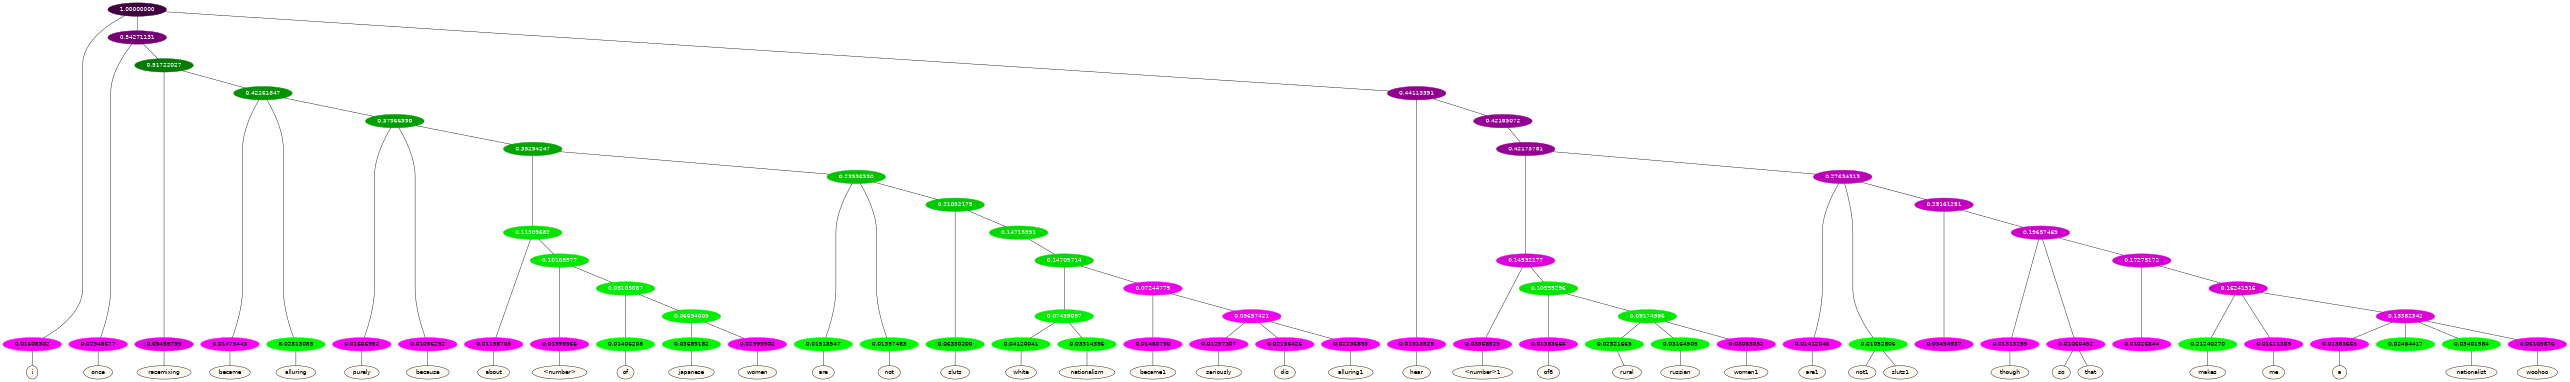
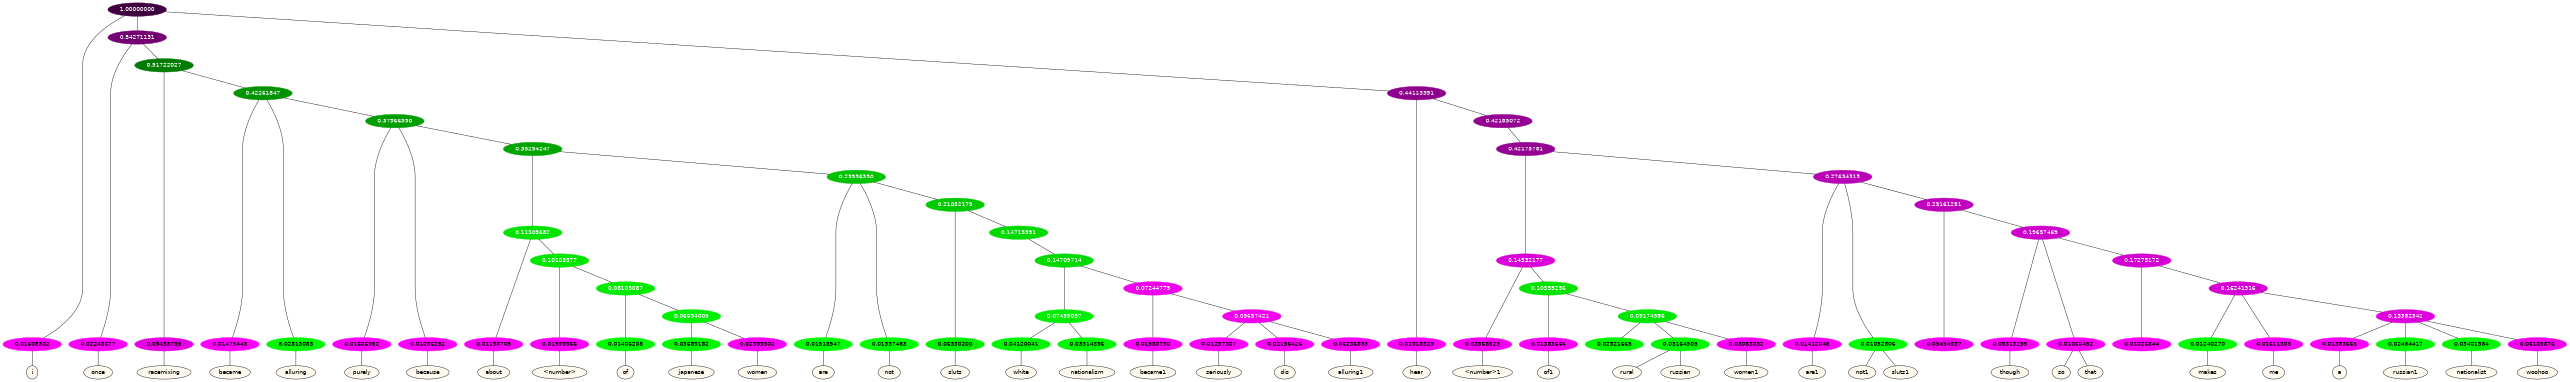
  graph {
    fontname="DejaVu Sans"
    node [color=black fontname="DejaVu Sans" format=png nodesep=0.001 ordering=out overlap_scaling=0.01 ranksep=0.001 style=filled]
    edge [fontname="DejaVu Sans"]
    n1 [fillcolor=floralwhite height=0.15 label=once style="filled,solid" width=0.15]
    n2 [fillcolor=floralwhite height=0.15 label=racemixing style="filled,solid" width=0.15]
    n3 [fillcolor=floralwhite height=0.15 label=became style="filled,solid" width=0.15]
    n4 [fillcolor=floralwhite height=0.15 label=alluring style="filled,solid" width=0.15]
    n5 [fillcolor=floralwhite height=0.15 label=purely style="filled,solid" width=0.15]
    n6 [fillcolor=floralwhite height=0.15 label=because style="filled,solid" width=0.15]
    n7 [fillcolor=floralwhite height=0.15 label=about style="filled,solid" width=0.15]
    n8 [fillcolor=floralwhite height=0.15 label="\<number\>" style="filled,solid" width=0.15]
    n9 [fillcolor=floralwhite height=0.15 label=of style="filled,solid" width=0.15]
    n10 [fillcolor=floralwhite height=0.15 label=japanese style="filled,solid" width=0.15]
    n11 [fillcolor=floralwhite height=0.15 label=women style="filled,solid" width=0.15]
    n12 [fillcolor=floralwhite height=0.15 label=are style="filled,solid" width=0.15]
    n13 [fillcolor=floralwhite height=0.15 label=not style="filled,solid" width=0.15]
    n14 [fillcolor=floralwhite height=0.15 label=sluts style="filled,solid" width=0.15]
    n15 [fillcolor=floralwhite height=0.15 label=white style="filled,solid" width=0.15]
    n16 [fillcolor=floralwhite height=0.15 label=nationalism style="filled,solid" width=0.15]
    n17 [fillcolor=floralwhite height=0.15 label=became1 style="filled,solid" width=0.15]
    n18 [fillcolor=floralwhite height=0.15 label=seriously style="filled,solid" width=0.15]
    n19 [fillcolor=floralwhite height=0.15 label=dis style="filled,solid" width=0.15]
    n20 [fillcolor=floralwhite height=0.15 label=alluring1 style="filled,solid" width=0.15]
    n21 [fillcolor=floralwhite height=0.15 label=i style="filled,solid" width=0.15]
    n22 [fillcolor=floralwhite height=0.15 label=hear style="filled,solid" width=0.15]
    n23 [fillcolor=floralwhite height=0.15 label="\<number\>1" style="filled,solid" width=0.15]
-   n24 [fillcolor=floralwhite height=0.15 label=of8 style="filled,solid" width=0.15]
+   n24 [fillcolor=floralwhite height=0.15 label=of1 style="filled,solid" width=0.15]
    n25 [fillcolor=floralwhite height=0.15 label=rural style="filled,solid" width=0.15]
    n26 [fillcolor=floralwhite height=0.15 label=russian style="filled,solid" width=0.15]
    n27 [fillcolor=floralwhite height=0.15 label=women1 style="filled,solid" width=0.15]
    n28 [fillcolor=floralwhite height=0.15 label=are1 style="filled,solid" width=0.15]
    n29 [fillcolor=floralwhite height=0.15 label=not1 style="filled,solid" width=0.15]
    n30 [fillcolor=floralwhite height=0.15 label=sluts1 style="filled,solid" width=0.15]
    n31 [fillcolor=floralwhite height=0.15 label=though style="filled,solid" width=0.15]
    n32 [fillcolor=floralwhite height=0.15 label=so style="filled,solid" width=0.15]
    n33 [fillcolor=floralwhite height=0.15 label=that style="filled,solid" width=0.15]
    n34 [fillcolor=floralwhite height=0.15 label=makes style="filled,solid" width=0.15]
    n35 [fillcolor=floralwhite height=0.15 label=me style="filled,solid" width=0.15]
    n36 [fillcolor=floralwhite height=0.15 label=a style="filled,solid" width=0.15]
+   n37 [fillcolor=floralwhite height=0.15 label=russian1 style="filled,solid" width=0.15]
    n38 [fillcolor=floralwhite height=0.15 label=nationalist style="filled,solid" width=0.15]
    n39 [fillcolor=floralwhite height=0.15 label=woohoo style="filled,solid" width=0.15]
-   n40 [color="0.835 1.000 0.975" fontcolor=black height=0.15 label=0.02548677 width=0.15]
+   n40 [color="0.835 1.000 0.975" fontcolor=black height=0.15 label=0.02248677 width=0.15]
    n41 [color="0.835 1.000 0.905" fontcolor=black height=0.15 label=0.09455795 width=0.15]
    n42 [color="0.835 1.000 0.985" fontcolor=black height=0.15 label=0.01475443 width=0.15]
    n43 [color="0.334 1.000 0.972" fontcolor=black height=0.15 label=8.02813083 width=0.15]
    n44 [color="0.835 1.000 0.984" fontcolor=black height=0.15 label=0.01606952 width=0.15]
    n45 [color="0.835 1.000 0.989" fontcolor=black height=0.15 label=0.01096252 width=0.15]
    n46 [color="0.835 1.000 0.988" fontcolor=black height=0.15 label=0.01198705 width=0.15]
    n47 [color="0.835 1.000 0.980" fontcolor=black height=0.15 label=0.01999966 width=0.15]
    n48 [color="0.334 1.000 0.986" fontcolor=black height=0.15 label=0.01406208 width=0.15]
    n49 [color="0.334 1.000 0.963" fontcolor=black height=0.15 label=0.03689182 width=0.15]
    n50 [color="0.835 1.000 0.970" fontcolor=black height=0.15 label=0.02999502 width=0.15]
    n51 [color="0.334 1.000 0.985" fontcolor=black height=0.15 label=0.01518547 width=0.15]
    n52 [color="0.334 1.000 0.986" fontcolor=black height=0.15 label=0.01357483 width=0.15]
    n53 [color="0.334 1.000 0.937" fontcolor=black height=0.15 label=0.06330200 width=0.15]
    n54 [color="0.334 1.000 0.959" fontcolor=black height=0.15 label=0.04120041 width=0.15]
    n55 [color="0.334 1.000 0.967" fontcolor=black height=0.15 label=0.03314396 width=0.15]
-   n56 [color="0.835 1.000 0.984" fontcolor=black height=0.15 label=0.01480750 width=0.15]
+   n56 [color="0.835 1.000 0.984" fontcolor=black height=0.15 label=0.01580750 width=0.15]
    n57 [color="0.835 1.000 0.987" fontcolor=black height=0.15 label=0.01257307 width=0.15]
    n58 [color="0.835 1.000 0.978" fontcolor=black height=0.15 label=0.02156426 width=0.15]
-   n59 [color="0.835 1.000 0.978" fontcolor=black height=0.15 label=0.02236893 width=0.15]
+   n59 [color="0.835 1.000 0.978" fontcolor=black height=0.15 label=0.06236893 width=0.15]
    n60 [color="0.835 1.000 0.984" fontcolor=black height=0.15 label=0.01608302 width=0.15]
    n61 [color="0.835 1.000 0.981" fontcolor=black height=0.15 label=0.01918529 width=0.15]
    n62 [color="0.835 1.000 0.960" fontcolor=black height=0.15 label=0.03968525 width=0.15]
    n63 [color="0.835 1.000 0.986" fontcolor=black height=0.15 label=0.01383666 width=0.15]
    n64 [color="0.334 1.000 0.971" fontcolor=black height=0.15 label=0.02921665 width=0.15]
    n65 [color="0.334 1.000 0.968" fontcolor=black height=0.15 label=0.03164505 width=0.15]
    n66 [color="0.835 1.000 0.969" fontcolor=black height=0.15 label=0.03083052 width=0.15]
    n67 [color="0.835 1.000 0.986" fontcolor=black height=0.15 label=0.01412048 width=0.15]
    n68 [color="0.334 1.000 0.989" fontcolor=black height=0.15 label=0.01052806 width=0.15]
    n69 [color="0.835 1.000 0.945" fontcolor=black height=0.15 label=0.05494937 width=0.15]
-   n70 [color="0.835 1.000 0.987" fontcolor=black height=0.15 label=0.01313295 width=0.15]
+   n70 [color="0.835 1.000 0.987" fontcolor=black height=0.15 label=0.09313295 width=0.15]
    n71 [color="0.835 1.000 0.989" fontcolor=black height=0.15 label=0.01060452 width=0.15]
    n72 [color="0.835 1.000 0.990" fontcolor=black height=0.15 label=0.01026844 width=0.15]
-   n73 [color="0.334 1.000 0.988" fontcolor=black height=0.15 label=0.21240270 width=0.15]
+   n73 [color="0.334 1.000 0.988" fontcolor=black height=0.15 label=0.01240270 width=0.15]
    n74 [color="0.835 1.000 0.984" fontcolor=black height=0.15 label=0.01611303 width=0.15]
    n75 [color="0.835 1.000 0.986" fontcolor=black height=0.15 label=0.01383665 width=0.15]
    n76 [color="0.334 1.000 0.975" fontcolor=black height=0.15 label=0.02484417 width=0.15]
    n77 [color="0.334 1.000 0.966" fontcolor=black height=0.15 label=0.03401984 width=0.15]
    n78 [color="0.835 1.000 0.939" fontcolor=black height=0.15 label=0.06105876 width=0.15]
    n79 [color="0.835 1.000 0.250" fontcolor=grey99 height=0.15 label=1.00000000 width=0.15]
    n80 [color="0.835 1.000 0.457" fontcolor=grey99 height=0.15 label=0.54271131 width=0.15]
    n81 [color="0.835 1.000 0.559" fontcolor=grey99 height=0.15 label=0.44113391 width=0.15]
    n82 [color="0.334 1.000 0.483" fontcolor=grey99 height=0.15 label=0.51722027 width=0.15]
    n83 [color="0.835 1.000 0.578" fontcolor=grey99 height=0.15 label=0.42185072 width=0.15]
    n84 [color="0.334 1.000 0.577" fontcolor=grey99 height=0.15 label=0.42261847 width=0.15]
    n85 [color="0.835 1.000 0.578" fontcolor=grey99 height=0.15 label=0.42175781 width=0.15]
    n86 [color="0.334 1.000 0.620" fontcolor=grey99 height=0.15 label=0.37966590 width=0.15]
    n87 [color="0.835 1.000 0.855" fontcolor=grey99 height=0.15 label=0.14532177 width=0.15]
    n88 [color="0.835 1.000 0.724" fontcolor=grey99 height=0.15 label=0.27634313 width=0.15]
    n89 [color="0.334 1.000 0.647" fontcolor=grey99 height=0.15 label=0.35254247 width=0.15]
    n90 [color="0.334 1.000 0.894" fontcolor=grey99 height=0.15 label=0.10559296 width=0.15]
    n91 [color="0.835 1.000 0.748" fontcolor=grey99 height=0.15 label=0.25161251 width=0.15]
    n92 [color="0.334 1.000 0.887" fontcolor=grey99 height=0.15 label=0.11309682 width=0.15]
    n93 [color="0.334 1.000 0.761" fontcolor=grey99 height=0.15 label=0.23936330 width=0.15]
    n94 [color="0.334 1.000 0.908" fontcolor=grey99 height=0.15 label=0.09174586 width=0.15]
    n95 [color="0.835 1.000 0.803" fontcolor=grey99 height=0.15 label=0.19657469 width=0.15]
    n96 [color="0.334 1.000 0.899" fontcolor=grey99 height=0.15 label=0.10108577 width=0.15]
    n97 [color="0.334 1.000 0.789" fontcolor=grey99 height=0.15 label=0.21052179 width=0.15]
    n98 [color="0.835 1.000 0.827" fontcolor=grey99 height=0.15 label=0.17275172 width=0.15]
    n99 [color="0.334 1.000 0.919" fontcolor=grey99 height=0.15 label=0.08105087 width=0.15]
    n100 [color="0.334 1.000 0.853" fontcolor=grey99 height=0.15 label=0.14715591 width=0.15]
    n101 [color="0.835 1.000 0.838" fontcolor=grey99 height=0.15 label=0.16241316 width=0.15]
    n102 [color="0.334 1.000 0.933" fontcolor=grey99 height=0.15 label=0.06694005 width=0.15]
    n103 [color="0.334 1.000 0.853" fontcolor=grey99 height=0.15 label=0.14709714 width=0.15]
    n104 [color="0.835 1.000 0.866" fontcolor=grey99 height=0.15 label=0.13382342 width=0.15]
    n105 [color="0.334 1.000 0.925" fontcolor=grey99 height=0.15 label=0.07459057 width=0.15]
    n106 [color="0.835 1.000 0.928" fontcolor=grey99 height=0.15 label=0.07244779 width=0.15]
    n107 [color="0.835 1.000 0.943" fontcolor=grey99 height=0.15 label=0.05657421 width=0.15]
    subgraph sub_1 {
      rank=same
      n1
      n2
      n3
      n4
      n5
      n6
      n7
      n8
      n9
      n10
      n11
      n12
      n13
      n14
      n15
      n16
      n17
      n18
      n19
      n20
      n21
      n22
      n23
      n24
      n25
      n26
      n27
      n28
      n29
      n30
      n31
      n32
      n33
      n34
      n35
      n36
+     n37
      n38
      n39
    }
    subgraph sub_2 {
      rank=same
      n40
      n41
      n42
      n43
      n44
      n45
      n46
      n47
      n48
      n49
      n50
      n51
      n52
      n53
      n54
      n55
      n56
      n57
      n58
      n59
      n60
      n61
      n62
      n63
      n64
      n65
      n66
      n67
      n68
      n69
      n70
      n71
      n72
      n73
      n74
      n75
      n76
      n77
      n78
    }
    n40 -- n1
    n41 -- n2
    n42 -- n3
    n43 -- n4
    n44 -- n5
    n45 -- n6
    n46 -- n7
    n47 -- n8
    n48 -- n9
    n49 -- n10
    n50 -- n11
    n51 -- n12
    n52 -- n13
    n53 -- n14
    n54 -- n15
    n55 -- n16
    n56 -- n17
    n57 -- n18
    n58 -- n19
    n59 -- n20
    n60 -- n21
    n61 -- n22
    n62 -- n23
    n63 -- n24
-   n64 -- n25
+   n65 -- n25
    n65 -- n26
    n66 -- n27
    n67 -- n28
    n68 -- n29
    n68 -- n30
    n70 -- n31
    n71 -- n32
    n71 -- n33
    n73 -- n34
    n74 -- n35
    n75 -- n36
+   n76 -- n37
    n77 -- n38
    n78 -- n39
    n79 -- n60
    n79 -- n80
    n79 -- n81
    n80 -- n40
    n80 -- n82
    n81 -- n61
    n81 -- n83
    n82 -- n41
    n82 -- n84
    n83 -- n85
    n84 -- n42
    n84 -- n43
    n84 -- n86
    n85 -- n87
    n85 -- n88
    n86 -- n44
    n86 -- n45
    n86 -- n89
    n87 -- n62
    n87 -- n90
    n88 -- n67
    n88 -- n68
    n88 -- n91
    n89 -- n92
    n89 -- n93
    n90 -- n63
    n90 -- n94
    n91 -- n69
    n91 -- n95
    n92 -- n46
    n92 -- n96
    n93 -- n51
    n93 -- n52
    n93 -- n97
    n94 -- n64
    n94 -- n65
    n94 -- n66
    n95 -- n70
    n95 -- n71
    n95 -- n98
    n96 -- n47
    n96 -- n99
    n97 -- n53
    n97 -- n100
    n98 -- n72
    n98 -- n101
    n99 -- n48
    n99 -- n102
    n100 -- n103
    n101 -- n73
    n101 -- n74
    n101 -- n104
    n102 -- n49
    n102 -- n50
    n103 -- n105
    n103 -- n106
    n104 -- n75
    n104 -- n76
    n104 -- n77
    n104 -- n78
    n105 -- n54
    n105 -- n55
    n106 -- n56
    n106 -- n107
    n107 -- n57
    n107 -- n58
    n107 -- n59
  }
